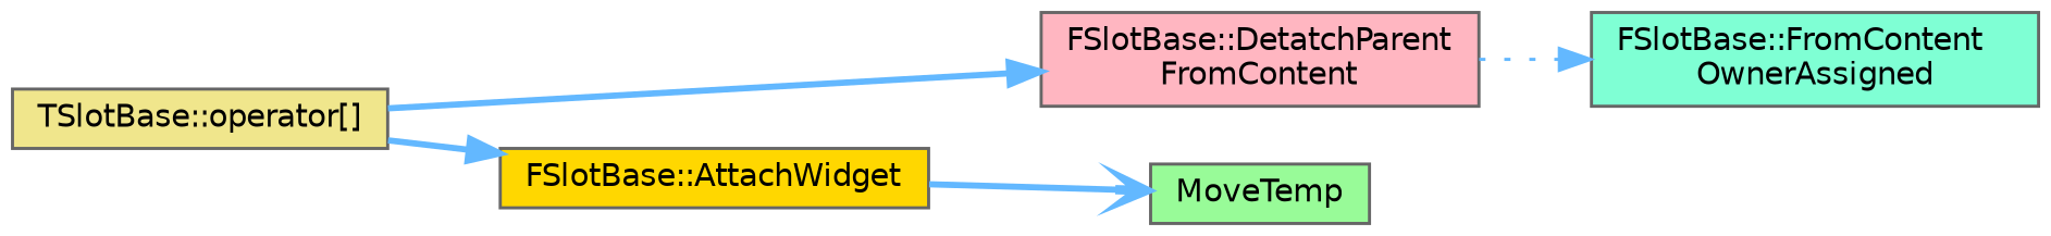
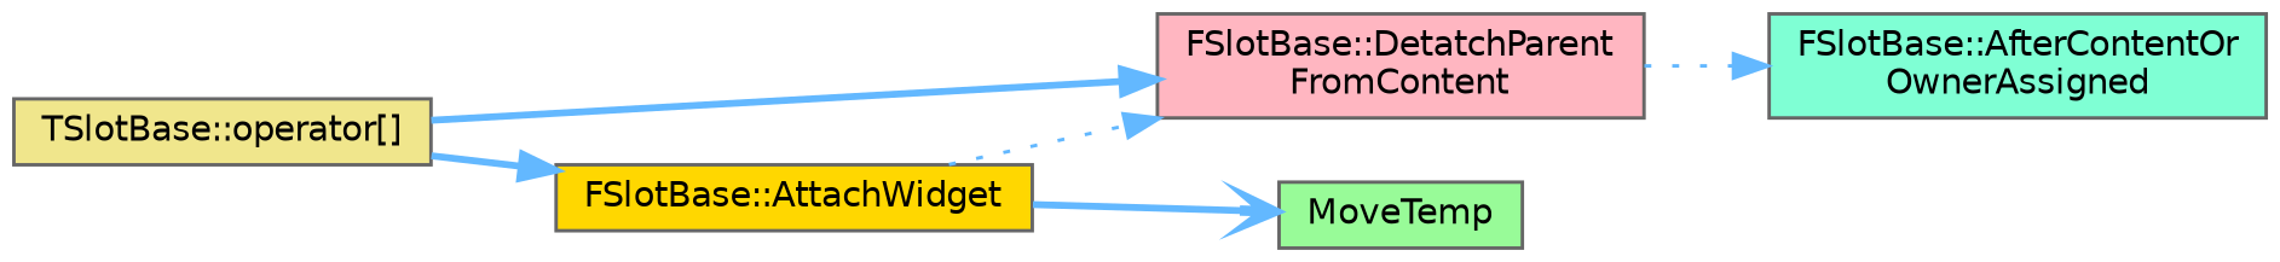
  digraph {
    rankdir=LR
    node [color=grey40 fontname=Helvetica fontsize=10 shape=box style=filled]
    edge [arrowhead=normal color=steelblue1 fontname=Helvetica fontsize=10 labelfontname=Helvetica labelfontsize=10 style=bold]
    n1 [color=gray40 fillcolor=khaki fontcolor=black height=0.2 label="TSlotBase::operator[]" width=0.4]
    n2 [fillcolor=gold height=0.2 label="FSlotBase::AttachWidget" width=0.4]
    n3 [fillcolor=lightpink height=0.2 label="FSlotBase::DetatchParent\lFromContent" width=0.4]
    n4 [fillcolor=palegreen height=0.2 label=MoveTemp width=0.4]
-   n5 [fillcolor=aquamarine height=0.2 label="FSlotBase::FromContent\lOwnerAssigned" width=0.4]
+   n5 [fillcolor=aquamarine height=0.2 label="FSlotBase::AfterContentOr\lOwnerAssigned" width=0.4]
    n1 -> n2
    n1 -> n3
+   n2 -> n3 [style=dotted]
    n2 -> n4 [arrowhead=vee]
    n3 -> n5 [style=dotted]
  }
